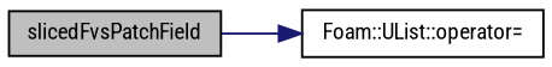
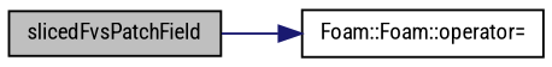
  digraph {
    rankdir=LR
    fontname="Roboto Condensed"
    node [color=black fontname="Roboto Condensed" fontsize=10 shape=record]
    n1 [fillcolor=grey75 fontcolor=black height=0.2 label=slicedFvsPatchField style=filled width=0.4]
-   n2 [height=0.2 label="Foam::UList::operator=" width=0.4]
+   n2 [height=0.2 label="Foam::Foam::operator=" width=0.4]
    n1 -> n2 [color=midnightblue fontname="Roboto Condensed" fontsize=10 labelfontname=FreeSans labelfontsize=10 style=solid]
  }
